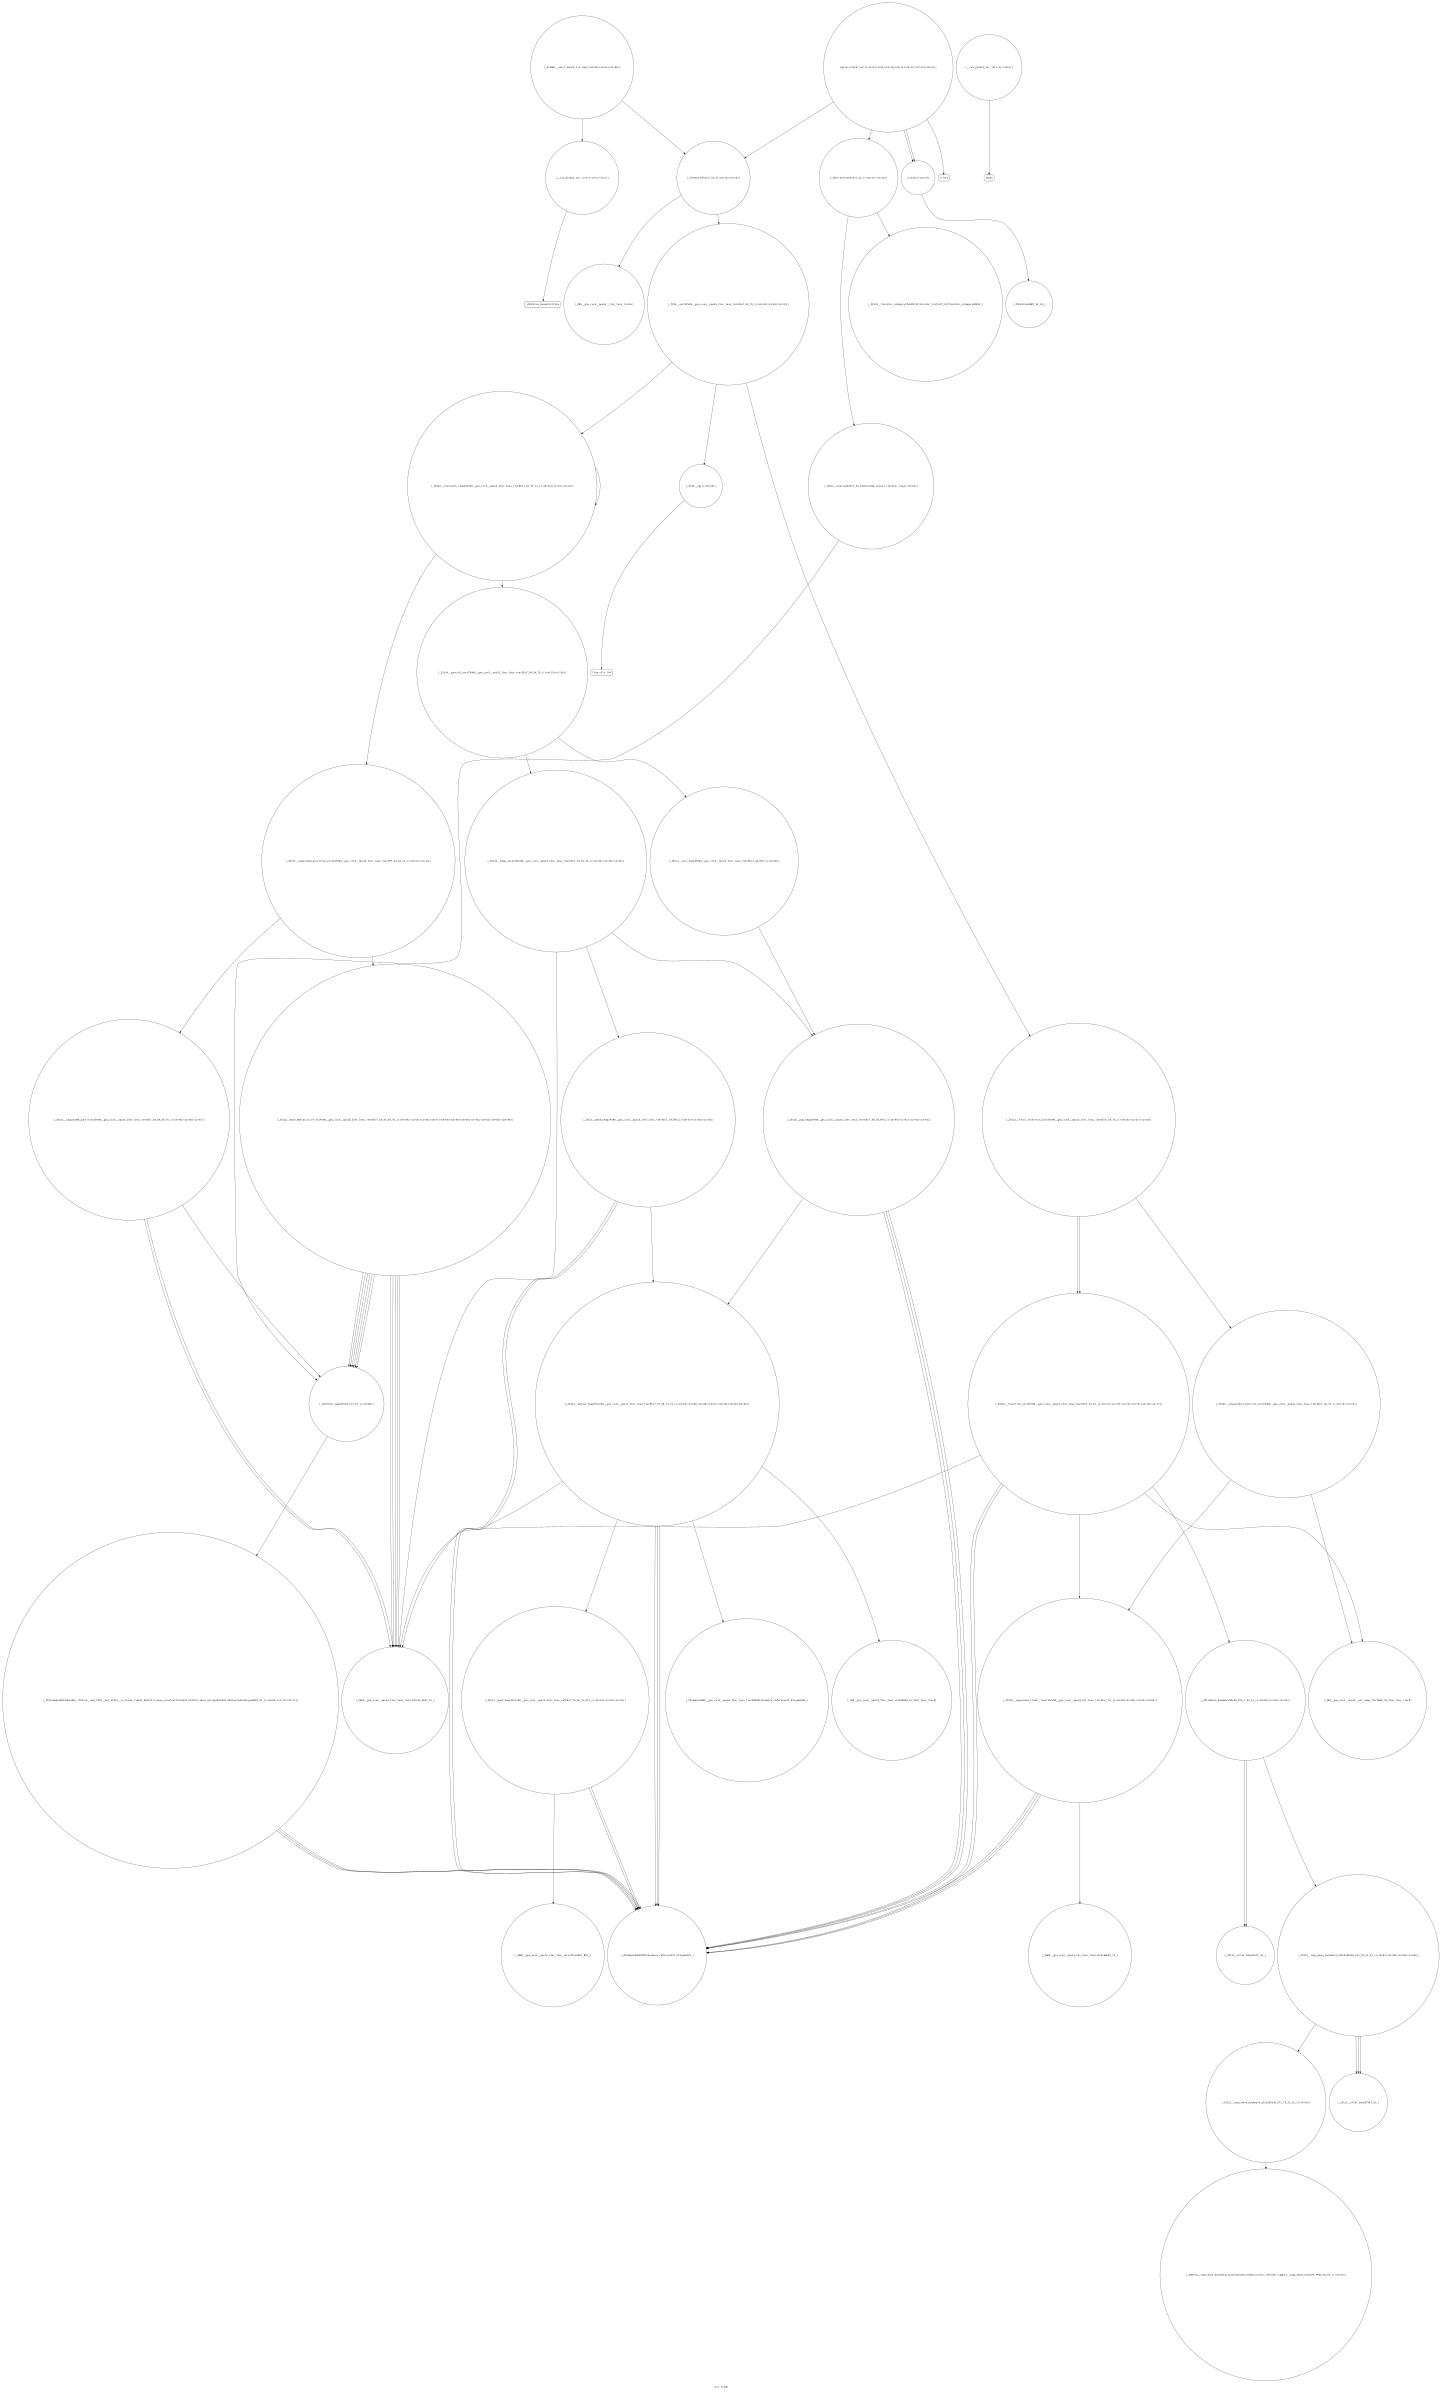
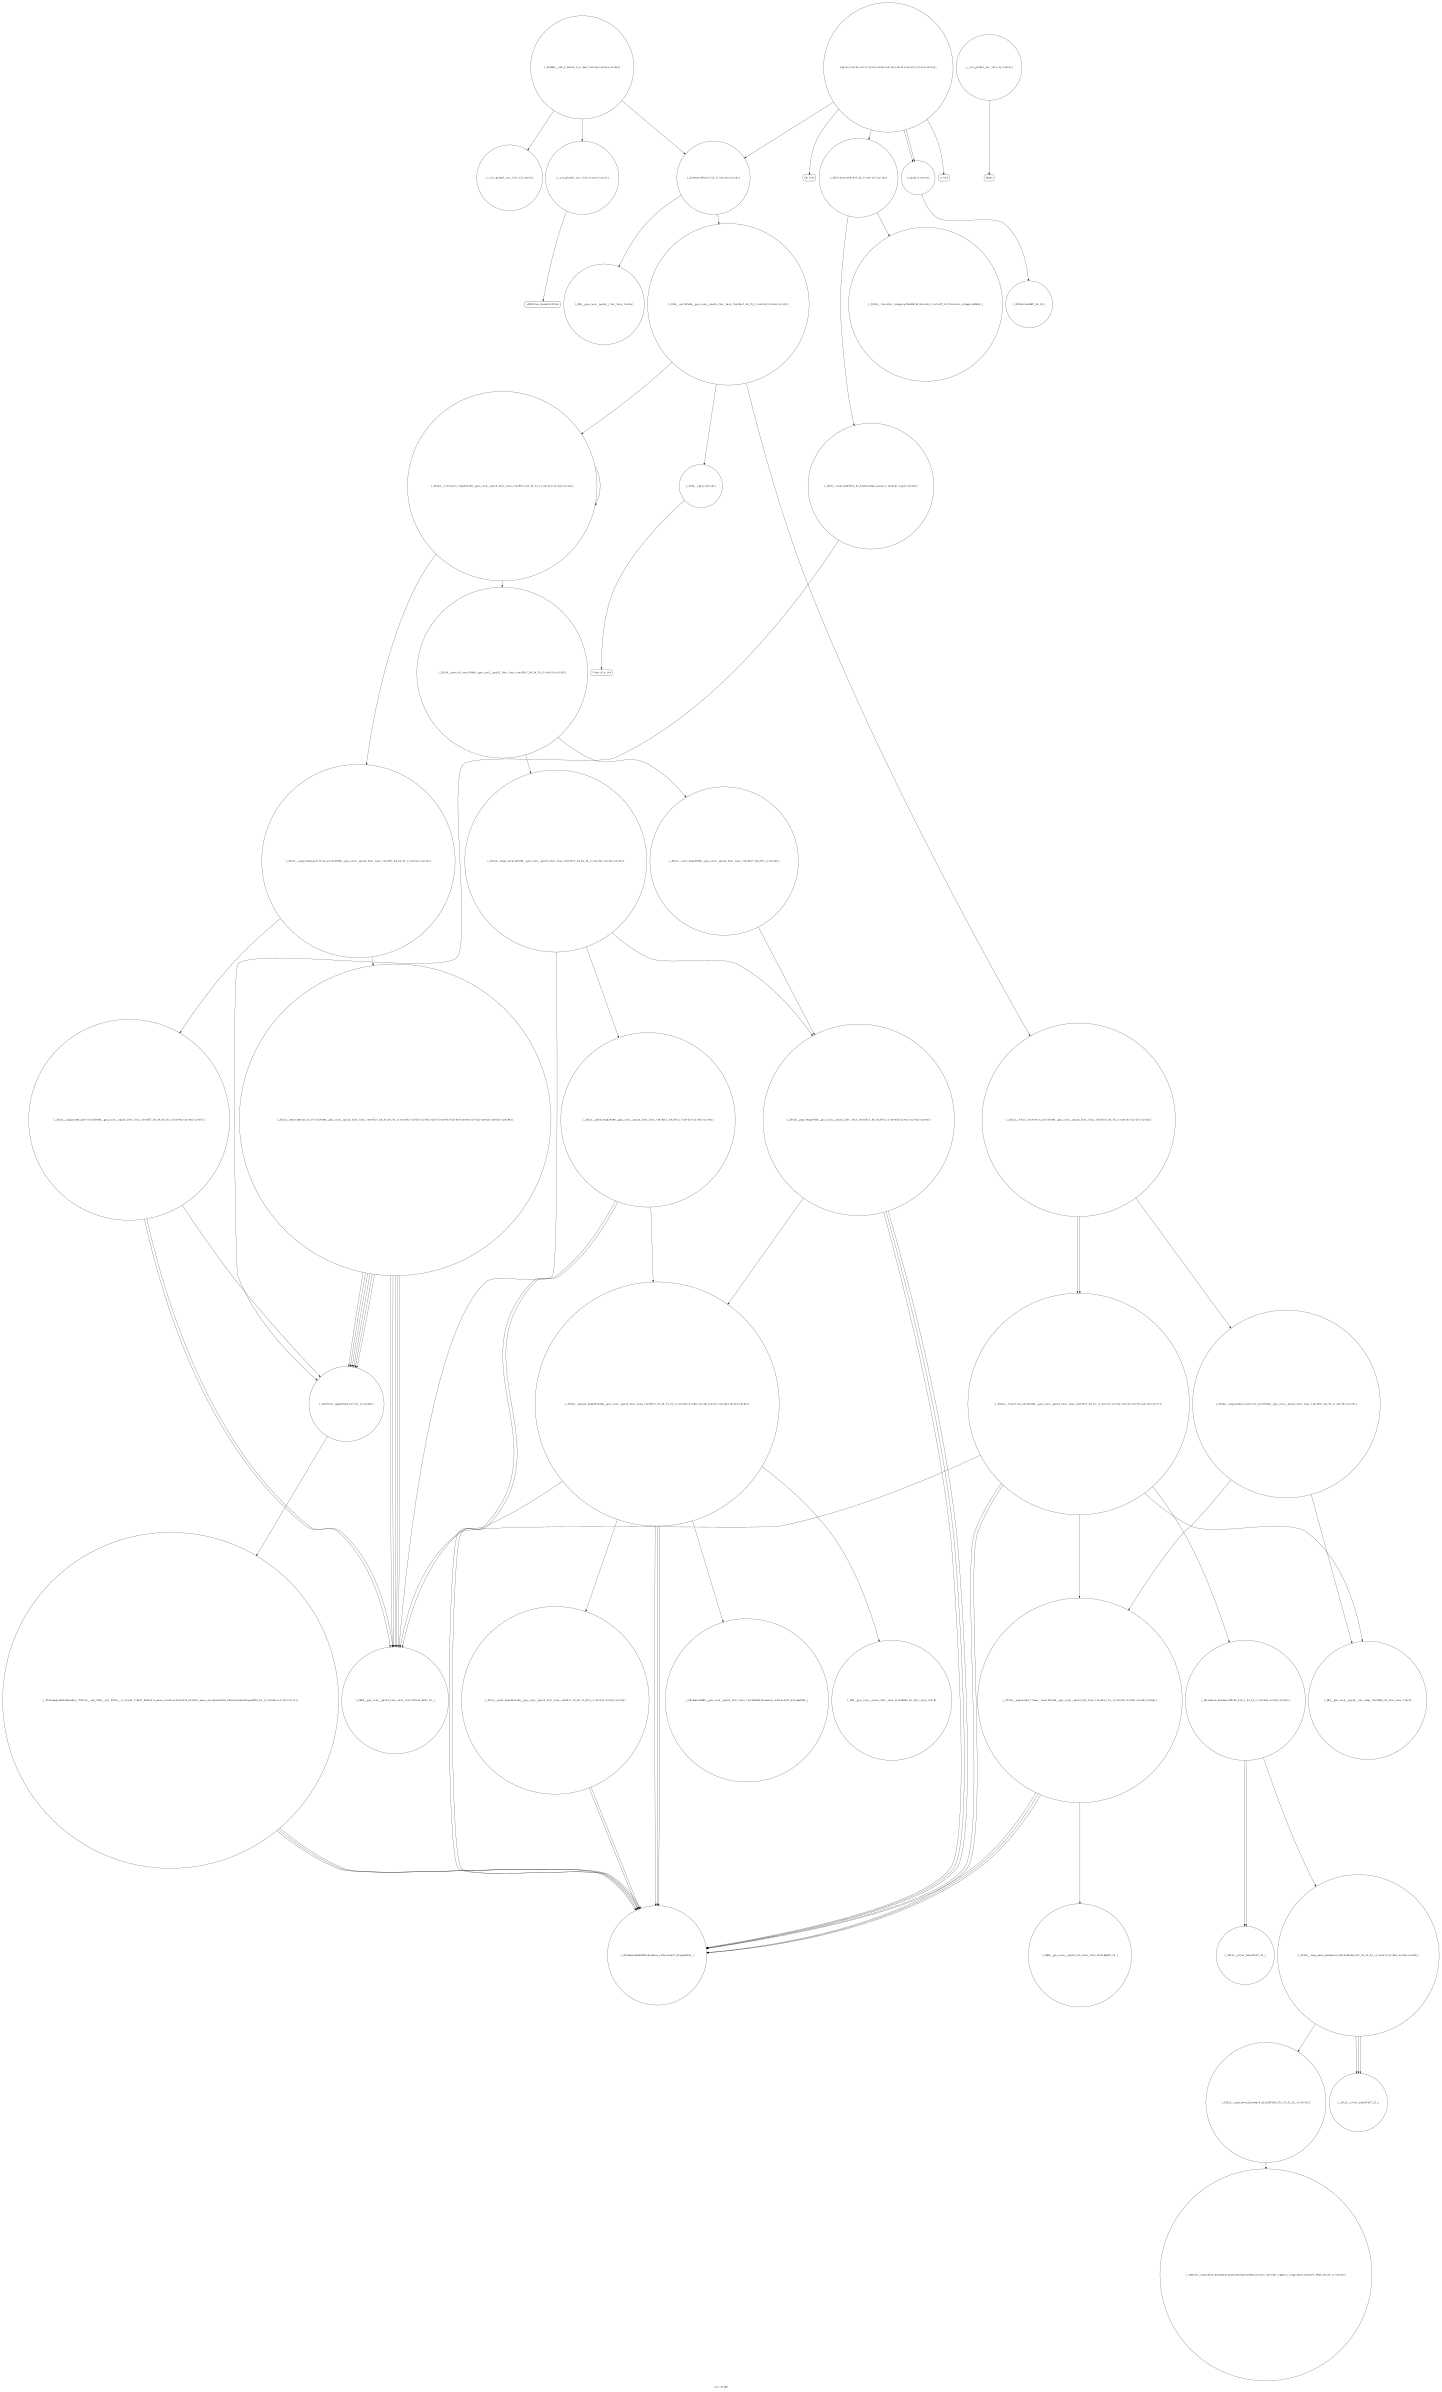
  digraph {
    fontname="Source Code Pro"
    label="Call Graph"
    node [fontname="Source Code Pro" shape=circle]
    edge [color=black fontname="Source Code Pro" tailport=s0]
    n1 [label="{__cxx_global_var_init|{<s0>1|<s1>2}}"]
    n2 [label="{_ZNSt8ios_base4InitC1Ev}" shape=Mrecord]
    n3 [label="{_ZSt22__copy_move_backward_aILb1EPxS0_ET1_T0_S2_S1_|{<s0>91}}"]
    n4 [label="{_ZNSt20__copy_move_backwardILb1ELb1ESt26random_access_iterator_tagE13__copy_move_bIxEEPT_PKS3_S6_S4_|{<s0>92}}"]
    n5 [label="{_Z2okx|{<s0>5}}"]
    n6 [label="{_ZSt3minIxERKT_S2_S2_}"]
    n7 [label="{_GLOBAL__sub_I_Batsh_2_0.cpp|{<s0>94|<s1>95|<s2>96}}"]
+   n8 [label="{__cxx_global_var_init.1|{<s0>3}}"]
    n9 [label="{_ZSt4sortIPxEvT_S1_|{<s0>15|<s1>16}}"]
    n10 [label="{__cxx_global_var_init.3|{<s0>4}}"]
    n11 [label="{fopen}" shape=Mrecord]
    n12 [label="{printf}" shape=Mrecord]
    n13 [label="{_ZSt27__unguarded_partition_pivotIPxN9__gnu_cxx5__ops15_Iter_less_iterEET_S4_S4_T0_|{<s0>31|<s1>32}}"]
    n14 [label="{_ZSt22__move_median_to_firstIPxN9__gnu_cxx5__ops15_Iter_less_iterEEvT_S4_S4_S4_T0_|{<s0>54|<s1>55|<s2>56|<s3>57|<s4>58|<s5>59|<s6>60|<s7>61|<s8>62|<s9>63|<s10>64}}"]
    n15 [label="{_ZSt21__unguarded_partitionIPxN9__gnu_cxx5__ops15_Iter_less_iterEET_S4_S4_S4_T0_|{<s0>65|<s1>66|<s2>67}}"]
    n16 [label="{_ZNK9__gnu_cxx5__ops15_Iter_less_iterclIPxS3_EEbT_T0_}"]
    n17 [label="{_ZSt9iter_swapIPxS0_EvT_T0_|{<s0>68}}"]
    n18 [label="{_ZSt4swapIxENSt9enable_ifIXsr6__and_ISt6__not_ISt15__is_tuple_likeIT_EESt21is_move_constructibleIS3_ESt18is_move_assignableIS3_EEE5valueEvE4typeERS3_SC_|{<s0>69|<s1>70|<s2>71}}"]
    n19 [label="{_ZSt13__adjust_heapIPxlxN9__gnu_cxx5__ops15_Iter_less_iterEEvT_T0_S5_T1_T2_|{<s0>44|<s1>45|<s2>46|<s3>47|<s4>48|<s5>49|<s6>50}}"]
    n20 [label="{_ZSt4moveIRxEONSt16remove_referenceIT_E4typeEOS2_}"]
    n21 [label="{_ZSt4moveIRN9__gnu_cxx5__ops15_Iter_less_iterEEONSt16remove_referenceIT_E4typeEOS5_}"]
    n22 [label="{_ZN9__gnu_cxx5__ops14_Iter_less_valC2ENS0_15_Iter_less_iterE}"]
    n23 [label="{_ZSt11__push_heapIPxlxN9__gnu_cxx5__ops14_Iter_less_valEEvT_T0_S5_T1_RT2_|{<s0>51|<s1>52|<s2>53}}"]
-   n24 [label="{_ZNK9__gnu_cxx5__ops14_Iter_less_valclIPxxEEbT_RT0_}"]
    n25 [label="{_ZN9__gnu_cxx5__ops15__val_comp_iterENS0_15_Iter_less_iterE}"]
    n26 [label="{_ZNK9__gnu_cxx5__ops14_Val_less_iterclIxPxEEbRT_T0_}"]
    n27 [label="{_ZN9__gnu_cxx5__ops16__iter_less_iterEv}"]
    n28 [label="{_ZSt6__sortIPxN9__gnu_cxx5__ops15_Iter_less_iterEEvT_S4_T0_|{<s0>19|<s1>20|<s2>21}}"]
    n29 [label="{_ZSt4__lgl|{<s0>25}}"]
    n30 [label="{_ZSt16__introsort_loopIPxlN9__gnu_cxx5__ops15_Iter_less_iterEEvT_S4_T0_T1_|{<s0>22|<s1>23|<s2>24}}"]
    n31 [label="{_ZSt22__final_insertion_sortIPxN9__gnu_cxx5__ops15_Iter_less_iterEEvT_S4_T0_|{<s0>26|<s1>27|<s2>28}}"]
    n32 [label="{llvm.ctlz.i64}" shape=Mrecord]
    n33 [label="{_ZSt14__partial_sortIPxN9__gnu_cxx5__ops15_Iter_less_iterEEvT_S4_S4_T0_|{<s0>29|<s1>30}}"]
    n34 [label="{_ZSt26__unguarded_insertion_sortIPxN9__gnu_cxx5__ops15_Iter_less_iterEEvT_S4_T0_|{<s0>78|<s1>79}}"]
    n35 [label="{_ZSt16__insertion_sortIPxN9__gnu_cxx5__ops15_Iter_less_iterEEvT_S4_T0_|{<s0>72|<s1>73|<s2>74|<s3>75|<s4>76|<s5>77}}"]
    n36 [label="{_ZSt25__unguarded_linear_insertIPxN9__gnu_cxx5__ops14_Val_less_iterEEvT_T0_|{<s0>83|<s1>84|<s2>85|<s3>86}}"]
    n37 [label="{_ZSt12__niter_baseIPxET_S1_}"]
    n38 [label="{_ZSt13__heap_selectIPxN9__gnu_cxx5__ops15_Iter_less_iterEEvT_S4_S4_T0_|{<s0>33|<s1>34|<s2>35}}"]
    n39 [label="{_ZSt11__sort_heapIPxN9__gnu_cxx5__ops15_Iter_less_iterEEvT_S4_RT0_|{<s0>36}}"]
    n40 [label="{_ZSt13move_backwardIPxS0_ET0_T_S2_S1_|{<s0>80|<s1>81|<s2>82}}"]
    n41 [label="{_ZSt11__make_heapIPxN9__gnu_cxx5__ops15_Iter_less_iterEEvT_S4_RT0_|{<s0>37|<s1>38|<s2>39}}"]
    n42 [label="{_ZSt10__pop_heapIPxN9__gnu_cxx5__ops15_Iter_less_iterEEvT_S4_S4_RT0_|{<s0>40|<s1>41|<s2>42|<s3>43}}"]
    n43 [label="{_ZSt23__copy_move_backward_a2ILb1EPxS0_ET1_T0_S2_S1_|{<s0>87|<s1>88|<s2>89|<s3>90}}"]
    n44 [label="{_ZSt9__reverseIPxEvT_S1_St26random_access_iterator_tag|{<s0>93}}"]
    n45 [label="{_ZSt7reverseIPxEvT_S1_|{<s0>17|<s1>18}}"]
    n46 [label="{_ZSt19__iterator_categoryIPxENSt15iterator_traitsIT_E17iterator_categoryERKS2_}"]
    n47 [label="{_ZSt12__miter_baseIPxET_S1_}"]
    n48 [label="{main|{<s0>6|<s1>7|<s2>8|<s3>9|<s4>10|<s5>11|<s6>12|<s7>13|<s8>14}}"]
+   n49 [label="{fprintf}" shape=Mrecord]
    n1 -> n2
    n3 -> n4
    n5 -> n6
    n7 -> n1
+   n7 -> n8 [tailport=s1]
    n7 -> n9 [tailport=s2]
    n9 -> n27
    n9 -> n28 [tailport=s1]
    n10 -> n11
    n13 -> n14
    n13 -> n15 [tailport=s1]
    n14 -> n16
    n14 -> n16 [tailport=s1]
    n14 -> n16 [tailport=s3]
    n14 -> n16 [tailport=s6]
    n14 -> n16 [tailport=s8]
    n14 -> n17 [tailport=s2]
    n14 -> n17 [tailport=s4]
    n14 -> n17 [tailport=s5]
    n14 -> n17 [tailport=s7]
    n14 -> n17 [tailport=s9]
    n14 -> n17 [tailport=s10]
    n15 -> n16
    n15 -> n16 [tailport=s1]
    n15 -> n17 [tailport=s2]
    n17 -> n18
    n18 -> n20
    n18 -> n20 [tailport=s1]
    n18 -> n20 [tailport=s2]
    n19 -> n16
    n19 -> n20 [tailport=s1]
    n19 -> n20 [tailport=s2]
    n19 -> n20 [tailport=s5]
    n19 -> n21 [tailport=s3]
    n19 -> n22 [tailport=s4]
    n19 -> n23 [tailport=s6]
    n23 -> n20 [tailport=s1]
    n23 -> n20 [tailport=s2]
-   n23 -> n24
    n28 -> n29
    n28 -> n30 [tailport=s1]
    n28 -> n31 [tailport=s2]
    n29 -> n32
    n30 -> n13 [tailport=s1]
    n30 -> n30 [tailport=s2]
    n30 -> n33
    n31 -> n34 [tailport=s1]
    n31 -> n35
    n31 -> n35 [tailport=s2]
    n33 -> n38
    n33 -> n39 [tailport=s1]
    n34 -> n25
    n34 -> n36 [tailport=s1]
    n35 -> n16
    n35 -> n20 [tailport=s1]
    n35 -> n20 [tailport=s3]
    n35 -> n25 [tailport=s4]
    n35 -> n36 [tailport=s5]
    n35 -> n40 [tailport=s2]
    n36 -> n20
    n36 -> n20 [tailport=s2]
    n36 -> n20 [tailport=s3]
    n36 -> n26 [tailport=s1]
    n38 -> n16 [tailport=s1]
    n38 -> n41
    n38 -> n42 [tailport=s2]
    n39 -> n42
    n40 -> n43 [tailport=s2]
    n40 -> n47
    n40 -> n47 [tailport=s1]
    n41 -> n19 [tailport=s2]
    n41 -> n20
    n41 -> n20 [tailport=s1]
    n42 -> n19 [tailport=s3]
    n42 -> n20
    n42 -> n20 [tailport=s1]
    n42 -> n20 [tailport=s2]
    n43 -> n3 [tailport=s3]
    n43 -> n37
    n43 -> n37 [tailport=s1]
    n43 -> n37 [tailport=s2]
    n44 -> n17
    n45 -> n44 [tailport=s1]
    n45 -> n46
    n48 -> n5 [tailport=s5]
    n48 -> n5 [tailport=s6]
    n48 -> n9 [tailport=s3]
    n48 -> n12 [tailport=s8]
    n48 -> n45 [tailport=s4]
+   n48 -> n49 [tailport=s7]
  }
